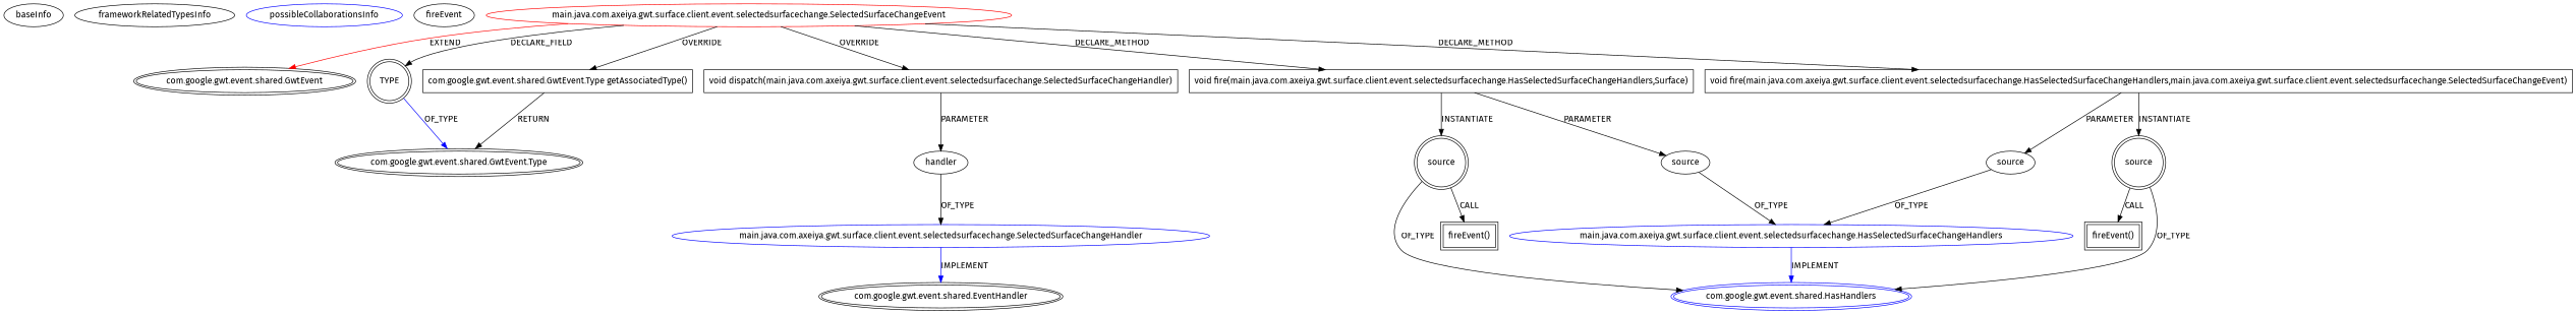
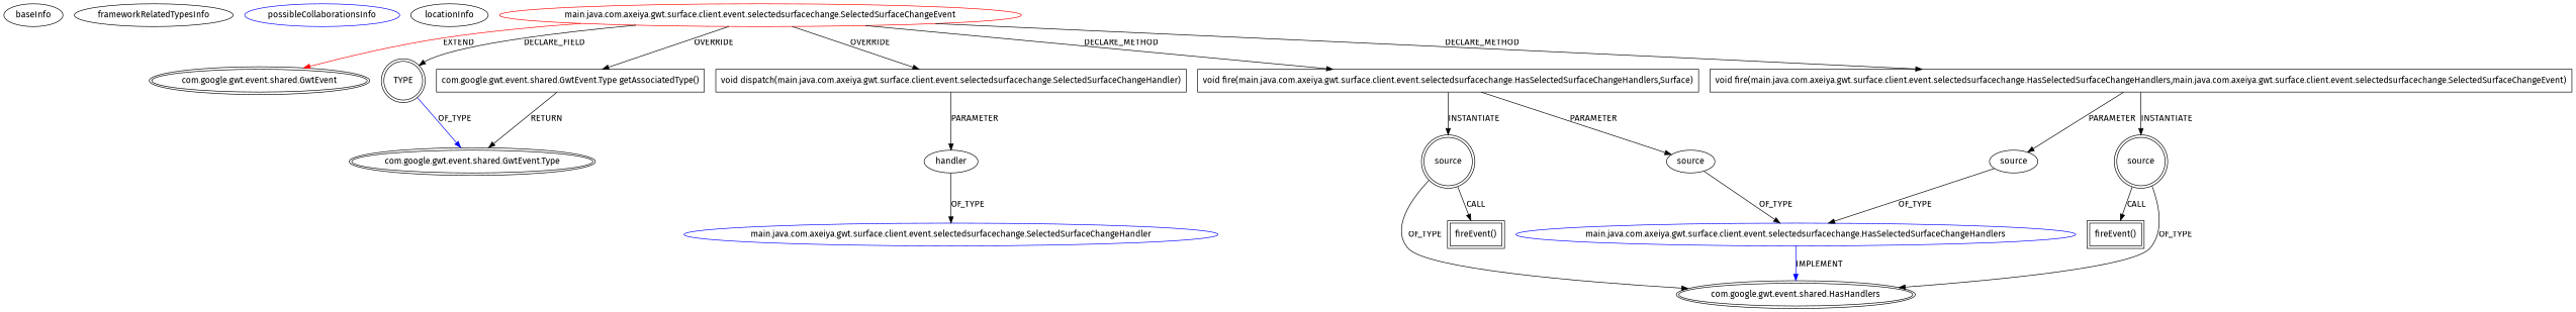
  digraph {
    fontname="Fira Sans"
    node [fontname="Fira Sans" isFrameworkType=false]
    edge [fontname="Fira Sans"]
    baseInfo [category=extension_graph graphId=1240 isAnonymous=false possibleRelation=true isFrameworkType=""]
    frameworkRelatedTypesInfo [0="com.google.gwt.event.shared.GwtEvent" isFrameworkType=""]
    possibleCollaborationsInfo [0="1240~CLIENT_METHOD_DECLARATION-PARAMETER_DECLARATION-CLIENT_METHOD_DECLARATION-PARAMETER_DECLARATION-~com.google.gwt.event.shared.GwtEvent ~com.google.gwt.event.shared.HasHandlers ~false~false" 1="1240~OVERRIDING_METHOD_DECLARATION-PARAMETER_DECLARATION-~com.google.gwt.event.shared.GwtEvent ~com.google.gwt.event.shared.EventHandler ~false~false" color=blue isFrameworkType=""]
-   locationInfo [contextSignature=SelectedSurfaceChangeEvent filePath="/dapicard-gwt-surface/gwt-surface-master/gwt-surface/src/main/java/com/axeiya/gwt/surface/client/event/selectedsurfacechange/SelectedSurfaceChangeEvent.java" graphId=1240 projectName="dapicard-gwt-surface" label=fireEvent isFrameworkType=""]
+   locationInfo [contextSignature=SelectedSurfaceChangeEvent filePath="/dapicard-gwt-surface/gwt-surface-master/gwt-surface/src/main/java/com/axeiya/gwt/surface/client/event/selectedsurfacechange/SelectedSurfaceChangeEvent.java" graphId=1240 projectName="dapicard-gwt-surface" isFrameworkType=""]
    n5 [color=red label="main.java.com.axeiya.gwt.surface.client.event.selectedsurfacechange.SelectedSurfaceChangeEvent" vertexType=ROOT_CLIENT_CLASS_DECLARATION]
    n6 [isFrameworkType=true label="com.google.gwt.event.shared.GwtEvent" peripheries=2 vertexType=FRAMEWORK_CLASS_TYPE]
    n7 [isFrameworkType=true label=TYPE peripheries=2 shape=circle vertexType=FIELD_DECLARATION]
    n8 [label="void dispatch(main.java.com.axeiya.gwt.surface.client.event.selectedsurfacechange.SelectedSurfaceChangeHandler)" shape=box vertexType=OVERRIDING_METHOD_DECLARATION]
    n9 [label="com.google.gwt.event.shared.GwtEvent.Type getAssociatedType()" shape=box vertexType=OVERRIDING_METHOD_DECLARATION]
    n10 [label="void fire(main.java.com.axeiya.gwt.surface.client.event.selectedsurfacechange.HasSelectedSurfaceChangeHandlers,Surface)" shape=box vertexType=CLIENT_METHOD_DECLARATION]
    n11 [label="void fire(main.java.com.axeiya.gwt.surface.client.event.selectedsurfacechange.HasSelectedSurfaceChangeHandlers,main.java.com.axeiya.gwt.surface.client.event.selectedsurfacechange.SelectedSurfaceChangeEvent)" shape=box vertexType=CLIENT_METHOD_DECLARATION]
    n12 [isFrameworkType=true label="com.google.gwt.event.shared.GwtEvent.Type" peripheries=2 vertexType=FRAMEWORK_CLASS_TYPE]
    n13 [label=handler vertexType=PARAMETER_DECLARATION]
    n14 [label=source vertexType=PARAMETER_DECLARATION]
    n15 [isFrameworkType=true label=source peripheries=2 shape=circle vertexType=VARIABLE_EXPRESION]
    n16 [label=source vertexType=PARAMETER_DECLARATION]
    n17 [isFrameworkType=true label=source peripheries=2 shape=circle vertexType=VARIABLE_EXPRESION]
    n18 [color=blue label="main.java.com.axeiya.gwt.surface.client.event.selectedsurfacechange.SelectedSurfaceChangeHandler" vertexType=REFERENCE_CLIENT_CLASS_DECLARATION]
-   n19 [isFrameworkType=true label="com.google.gwt.event.shared.EventHandler" peripheries=2 vertexType=FRAMEWORK_INTERFACE_TYPE]
    n20 [color=blue label="main.java.com.axeiya.gwt.surface.client.event.selectedsurfacechange.HasSelectedSurfaceChangeHandlers" vertexType=REFERENCE_CLIENT_CLASS_DECLARATION]
-   n21 [isFrameworkType=true label="com.google.gwt.event.shared.HasHandlers" peripheries=2 vertexType=FRAMEWORK_INTERFACE_TYPE color=blue]
+   n21 [isFrameworkType=true label="com.google.gwt.event.shared.HasHandlers" peripheries=2 vertexType=FRAMEWORK_INTERFACE_TYPE]
    n22 [isFrameworkType=true label="fireEvent()" peripheries=2 shape=box vertexType=INSIDE_CALL]
    n23 [isFrameworkType=true label="fireEvent()" peripheries=2 shape=box vertexType=INSIDE_CALL]
    n5 -> n6 [color=red label=EXTEND]
    n5 -> n7 [label=DECLARE_FIELD]
    n5 -> n8 [label=OVERRIDE]
    n5 -> n9 [label=OVERRIDE]
    n5 -> n10 [label=DECLARE_METHOD]
    n5 -> n11 [label=DECLARE_METHOD]
    n7 -> n12 [color=blue label=OF_TYPE]
    n8 -> n13 [label=PARAMETER]
    n9 -> n12 [label=RETURN]
    n10 -> n14 [label=PARAMETER]
    n10 -> n15 [label=INSTANTIATE]
    n11 -> n16 [label=PARAMETER]
    n11 -> n17 [label=INSTANTIATE]
    n13 -> n18 [label=OF_TYPE]
    n14 -> n20 [label=OF_TYPE]
    n15 -> n21 [label=OF_TYPE]
    n15 -> n22 [label=CALL]
    n16 -> n20 [label=OF_TYPE]
    n17 -> n21 [label=OF_TYPE]
    n17 -> n23 [label=CALL]
-   n18 -> n19 [color=blue label=IMPLEMENT]
    n20 -> n21 [color=blue label=IMPLEMENT]
  }
